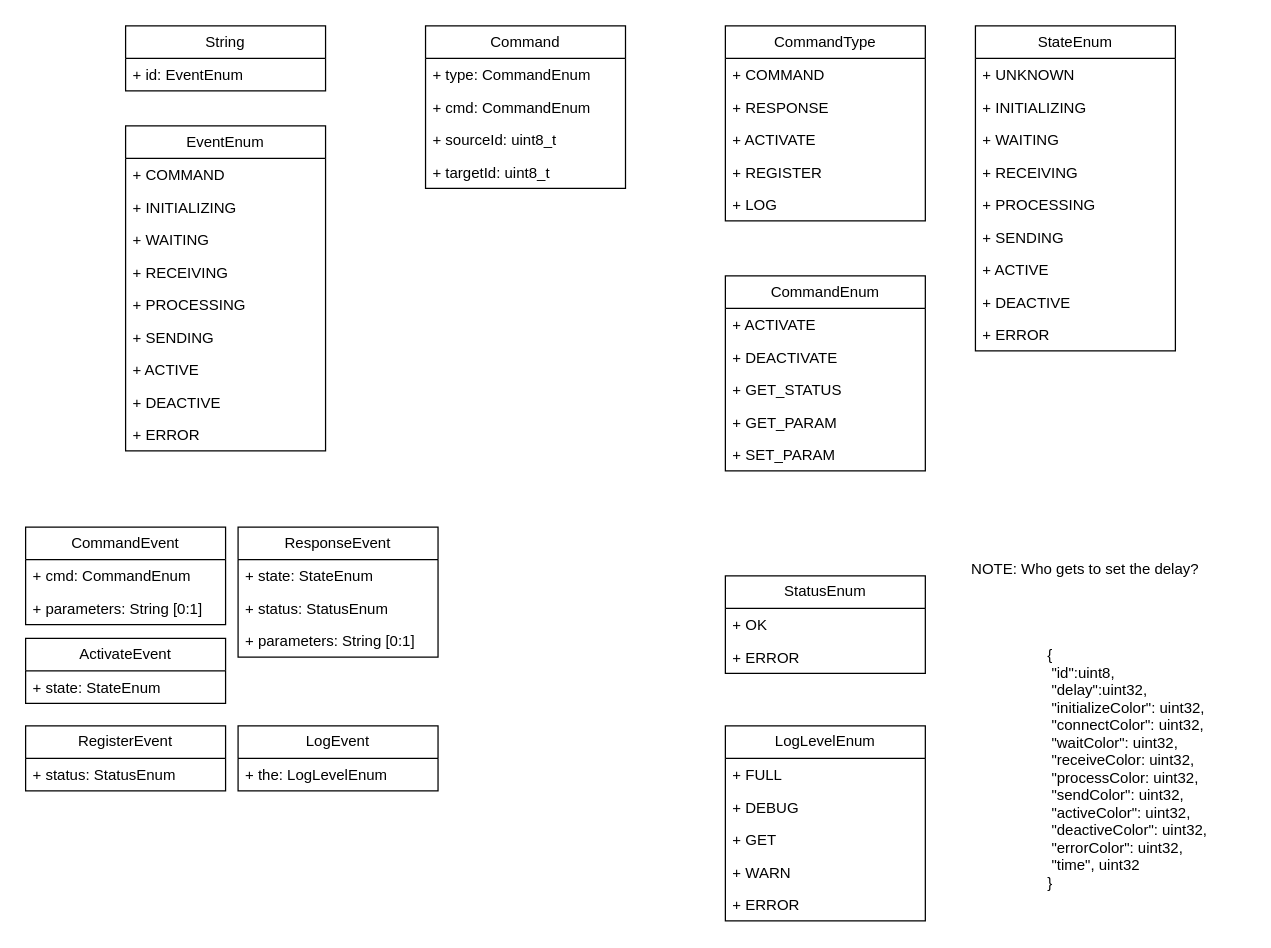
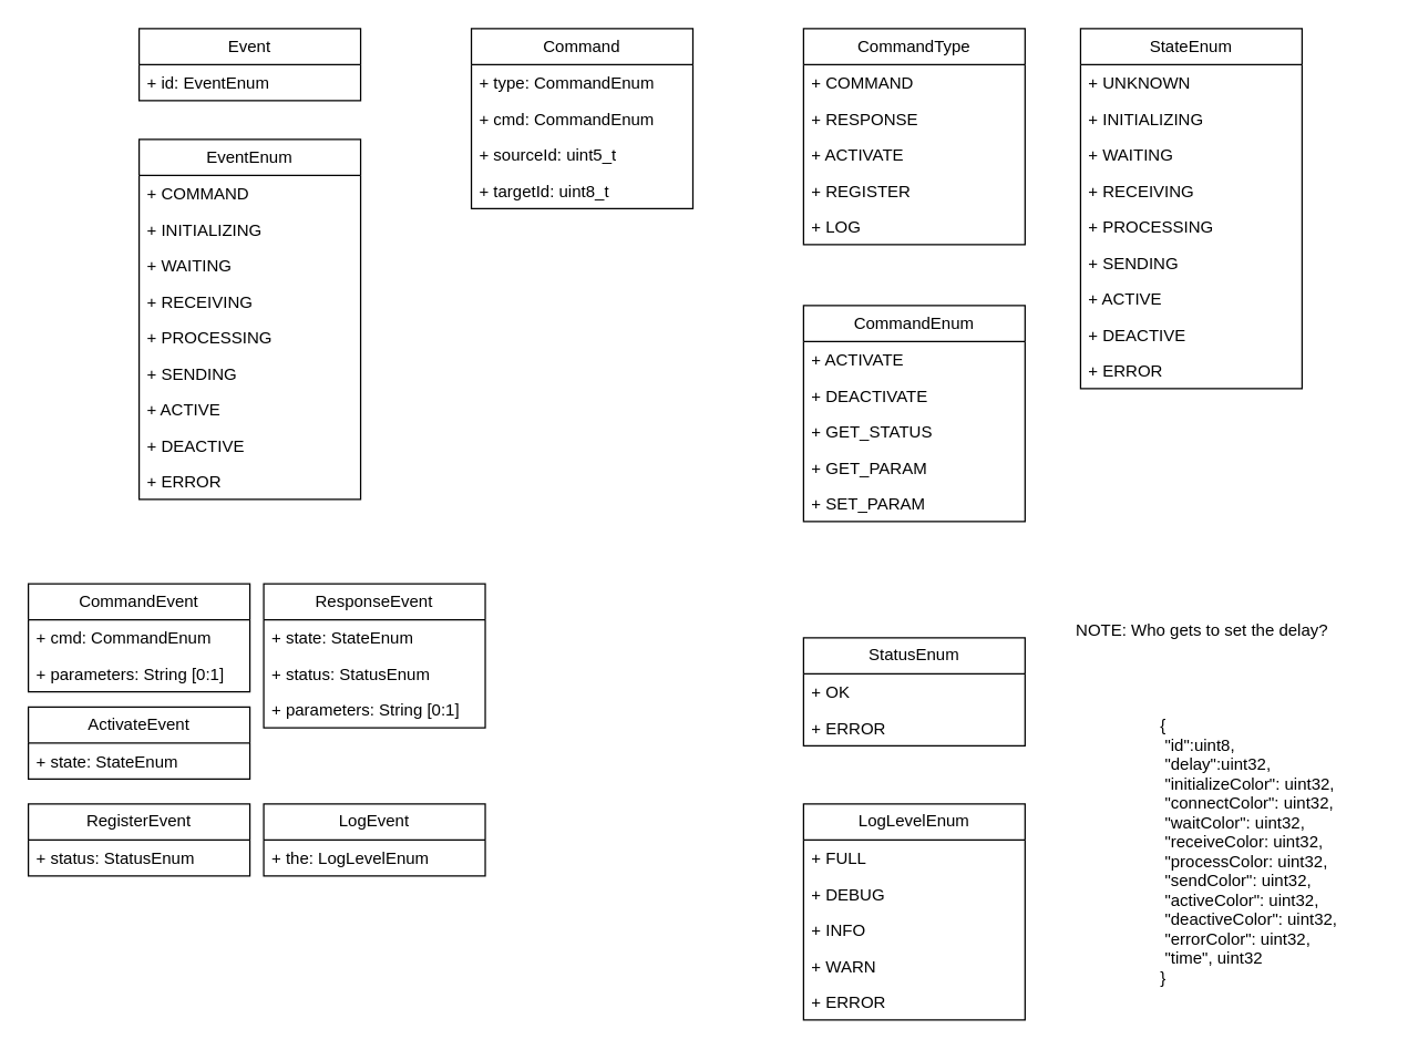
  <mxCell id="0" />
  <mxCell id="1" parent="0" />
- <mxCell id="2" value="String" style="swimlane;fontStyle=0;childLayout=stackLayout;horizontal=1;startSize=26;fillColor=none;horizontalStack=0;resizeParent=1;resizeParentMax=0;resizeLast=0;collapsible=1;marginBottom=0;whiteSpace=wrap;html=1;" parent="1" vertex="1"><mxGeometry x="100" y="20" width="160" height="52" as="geometry" /></mxCell>
+ <mxCell id="2" value="Event" style="swimlane;fontStyle=0;childLayout=stackLayout;horizontal=1;startSize=26;fillColor=none;horizontalStack=0;resizeParent=1;resizeParentMax=0;resizeLast=0;collapsible=1;marginBottom=0;whiteSpace=wrap;html=1;" parent="1" vertex="1"><mxGeometry x="100" y="20" width="160" height="52" as="geometry" /></mxCell>
  <mxCell id="3" value="+ id: EventEnum" style="text;strokeColor=none;fillColor=none;align=left;verticalAlign=top;spacingLeft=4;spacingRight=4;overflow=hidden;rotatable=0;points=[[0,0.5],[1,0.5]];portConstraint=eastwest;whiteSpace=wrap;html=1;" parent="2" vertex="1"><mxGeometry y="26" width="160" height="26" as="geometry" /></mxCell>
  <mxCell id="4" value="CommandEnum" style="swimlane;fontStyle=0;childLayout=stackLayout;horizontal=1;startSize=26;fillColor=none;horizontalStack=0;resizeParent=1;resizeParentMax=0;resizeLast=0;collapsible=1;marginBottom=0;whiteSpace=wrap;html=1;" parent="1" vertex="1"><mxGeometry x="579.91" y="220" width="160" height="156" as="geometry" /></mxCell>
  <mxCell id="5" value="+ ACTIVATE" style="text;strokeColor=none;fillColor=none;align=left;verticalAlign=top;spacingLeft=4;spacingRight=4;overflow=hidden;rotatable=0;points=[[0,0.5],[1,0.5]];portConstraint=eastwest;whiteSpace=wrap;html=1;" parent="4" vertex="1"><mxGeometry y="26" width="160" height="26" as="geometry" /></mxCell>
  <mxCell id="6" value="+ DEACTIVATE" style="text;strokeColor=none;fillColor=none;align=left;verticalAlign=top;spacingLeft=4;spacingRight=4;overflow=hidden;rotatable=0;points=[[0,0.5],[1,0.5]];portConstraint=eastwest;whiteSpace=wrap;html=1;" parent="4" vertex="1"><mxGeometry y="52" width="160" height="26" as="geometry" /></mxCell>
  <mxCell id="7" value="+ GET_STATUS" style="text;strokeColor=none;fillColor=none;align=left;verticalAlign=top;spacingLeft=4;spacingRight=4;overflow=hidden;rotatable=0;points=[[0,0.5],[1,0.5]];portConstraint=eastwest;whiteSpace=wrap;html=1;" parent="4" vertex="1"><mxGeometry y="78" width="160" height="26" as="geometry" /></mxCell>
  <mxCell id="8" value="+ GET_PARAM" style="text;strokeColor=none;fillColor=none;align=left;verticalAlign=top;spacingLeft=4;spacingRight=4;overflow=hidden;rotatable=0;points=[[0,0.5],[1,0.5]];portConstraint=eastwest;whiteSpace=wrap;html=1;" parent="4" vertex="1"><mxGeometry y="104" width="160" height="26" as="geometry" /></mxCell>
  <mxCell id="9" value="+ SET_PARAM" style="text;strokeColor=none;fillColor=none;align=left;verticalAlign=top;spacingLeft=4;spacingRight=4;overflow=hidden;rotatable=0;points=[[0,0.5],[1,0.5]];portConstraint=eastwest;whiteSpace=wrap;html=1;" parent="4" vertex="1"><mxGeometry y="130" width="160" height="26" as="geometry" /></mxCell>
  <mxCell id="10" value="Command" style="swimlane;fontStyle=0;childLayout=stackLayout;horizontal=1;startSize=26;fillColor=none;horizontalStack=0;resizeParent=1;resizeParentMax=0;resizeLast=0;collapsible=1;marginBottom=0;whiteSpace=wrap;html=1;" parent="1" vertex="1"><mxGeometry x="340" y="20" width="160" height="130" as="geometry" /></mxCell>
  <mxCell id="11" value="+ type: CommandEnum" style="text;strokeColor=none;fillColor=none;align=left;verticalAlign=top;spacingLeft=4;spacingRight=4;overflow=hidden;rotatable=0;points=[[0,0.5],[1,0.5]];portConstraint=eastwest;whiteSpace=wrap;html=1;" parent="10" vertex="1"><mxGeometry y="26" width="160" height="26" as="geometry" /></mxCell>
  <mxCell id="12" value="+ cmd: CommandEnum" style="text;strokeColor=none;fillColor=none;align=left;verticalAlign=top;spacingLeft=4;spacingRight=4;overflow=hidden;rotatable=0;points=[[0,0.5],[1,0.5]];portConstraint=eastwest;whiteSpace=wrap;html=1;" vertex="1" parent="10"><mxGeometry y="52" width="160" height="26" as="geometry" /></mxCell>
- <mxCell id="13" value="+ sourceId: uint8_t" style="text;strokeColor=none;fillColor=none;align=left;verticalAlign=top;spacingLeft=4;spacingRight=4;overflow=hidden;rotatable=0;points=[[0,0.5],[1,0.5]];portConstraint=eastwest;whiteSpace=wrap;html=1;" parent="10" vertex="1"><mxGeometry y="78" width="160" height="26" as="geometry" /></mxCell>
+ <mxCell id="13" value="+ sourceId: uint5_t" style="text;strokeColor=none;fillColor=none;align=left;verticalAlign=top;spacingLeft=4;spacingRight=4;overflow=hidden;rotatable=0;points=[[0,0.5],[1,0.5]];portConstraint=eastwest;whiteSpace=wrap;html=1;" parent="10" vertex="1"><mxGeometry y="78" width="160" height="26" as="geometry" /></mxCell>
  <mxCell id="14" value="+ targetId: uint8_t" style="text;strokeColor=none;fillColor=none;align=left;verticalAlign=top;spacingLeft=4;spacingRight=4;overflow=hidden;rotatable=0;points=[[0,0.5],[1,0.5]];portConstraint=eastwest;whiteSpace=wrap;html=1;" parent="10" vertex="1"><mxGeometry y="104" width="160" height="26" as="geometry" /></mxCell>
  <mxCell id="15" value="ResponseEvent" style="swimlane;fontStyle=0;childLayout=stackLayout;horizontal=1;startSize=26;fillColor=none;horizontalStack=0;resizeParent=1;resizeParentMax=0;resizeLast=0;collapsible=1;marginBottom=0;whiteSpace=wrap;html=1;" parent="1" vertex="1"><mxGeometry x="190" y="421" width="160" height="104" as="geometry" /></mxCell>
  <mxCell id="16" value="+ state: StateEnum" style="text;strokeColor=none;fillColor=none;align=left;verticalAlign=top;spacingLeft=4;spacingRight=4;overflow=hidden;rotatable=0;points=[[0,0.5],[1,0.5]];portConstraint=eastwest;whiteSpace=wrap;html=1;" parent="15" vertex="1"><mxGeometry y="26" width="160" height="26" as="geometry" /></mxCell>
  <mxCell id="17" value="+ status: StatusEnum" style="text;strokeColor=none;fillColor=none;align=left;verticalAlign=top;spacingLeft=4;spacingRight=4;overflow=hidden;rotatable=0;points=[[0,0.5],[1,0.5]];portConstraint=eastwest;whiteSpace=wrap;html=1;" parent="15" vertex="1"><mxGeometry y="52" width="160" height="26" as="geometry" /></mxCell>
  <mxCell id="18" value="+ parameters: String [0:1]" style="text;strokeColor=none;fillColor=none;align=left;verticalAlign=top;spacingLeft=4;spacingRight=4;overflow=hidden;rotatable=0;points=[[0,0.5],[1,0.5]];portConstraint=eastwest;whiteSpace=wrap;html=1;" parent="15" vertex="1"><mxGeometry y="78" width="160" height="26" as="geometry" /></mxCell>
  <mxCell id="19" value="StatusEnum" style="swimlane;fontStyle=0;childLayout=stackLayout;horizontal=1;startSize=26;fillColor=none;horizontalStack=0;resizeParent=1;resizeParentMax=0;resizeLast=0;collapsible=1;marginBottom=0;whiteSpace=wrap;html=1;" parent="1" vertex="1"><mxGeometry x="579.91" y="460" width="160" height="78" as="geometry" /></mxCell>
  <mxCell id="20" value="+ OK" style="text;strokeColor=none;fillColor=none;align=left;verticalAlign=top;spacingLeft=4;spacingRight=4;overflow=hidden;rotatable=0;points=[[0,0.5],[1,0.5]];portConstraint=eastwest;whiteSpace=wrap;html=1;" parent="19" vertex="1"><mxGeometry y="26" width="160" height="26" as="geometry" /></mxCell>
  <mxCell id="21" value="+ ERROR" style="text;strokeColor=none;fillColor=none;align=left;verticalAlign=top;spacingLeft=4;spacingRight=4;overflow=hidden;rotatable=0;points=[[0,0.5],[1,0.5]];portConstraint=eastwest;whiteSpace=wrap;html=1;" parent="19" vertex="1"><mxGeometry y="52" width="160" height="26" as="geometry" /></mxCell>
  <mxCell id="22" value="LogEvent" style="swimlane;fontStyle=0;childLayout=stackLayout;horizontal=1;startSize=26;fillColor=none;horizontalStack=0;resizeParent=1;resizeParentMax=0;resizeLast=0;collapsible=1;marginBottom=0;whiteSpace=wrap;html=1;" parent="1" vertex="1"><mxGeometry x="190" y="580" width="160" height="52" as="geometry" /></mxCell>
  <mxCell id="23" value="+ the: LogLevelEnum" style="text;strokeColor=none;fillColor=none;align=left;verticalAlign=top;spacingLeft=4;spacingRight=4;overflow=hidden;rotatable=0;points=[[0,0.5],[1,0.5]];portConstraint=eastwest;whiteSpace=wrap;html=1;" parent="22" vertex="1"><mxGeometry y="26" width="160" height="26" as="geometry" /></mxCell>
  <mxCell id="24" value="RegisterEvent" style="swimlane;fontStyle=0;childLayout=stackLayout;horizontal=1;startSize=26;fillColor=none;horizontalStack=0;resizeParent=1;resizeParentMax=0;resizeLast=0;collapsible=1;marginBottom=0;whiteSpace=wrap;html=1;" parent="1" vertex="1"><mxGeometry x="20" y="580" width="160" height="52" as="geometry" /></mxCell>
  <mxCell id="25" value="+ status: StatusEnum" style="text;strokeColor=none;fillColor=none;align=left;verticalAlign=top;spacingLeft=4;spacingRight=4;overflow=hidden;rotatable=0;points=[[0,0.5],[1,0.5]];portConstraint=eastwest;whiteSpace=wrap;html=1;" parent="24" vertex="1"><mxGeometry y="26" width="160" height="26" as="geometry" /></mxCell>
  <mxCell id="26" value="NOTE: Who gets to set the delay?" style="text;html=1;strokeColor=none;fillColor=none;align=left;verticalAlign=middle;whiteSpace=wrap;rounded=0;" parent="1" vertex="1"><mxGeometry x="775" y="435" width="220" height="40" as="geometry" /></mxCell>
  <mxCell id="27" value="LogLevelEnum" style="swimlane;fontStyle=0;childLayout=stackLayout;horizontal=1;startSize=26;fillColor=none;horizontalStack=0;resizeParent=1;resizeParentMax=0;resizeLast=0;collapsible=1;marginBottom=0;whiteSpace=wrap;html=1;" parent="1" vertex="1"><mxGeometry x="579.91" y="580" width="160" height="156" as="geometry" /></mxCell>
  <mxCell id="28" value="+ FULL" style="text;strokeColor=none;fillColor=none;align=left;verticalAlign=top;spacingLeft=4;spacingRight=4;overflow=hidden;rotatable=0;points=[[0,0.5],[1,0.5]];portConstraint=eastwest;whiteSpace=wrap;html=1;" parent="27" vertex="1"><mxGeometry y="26" width="160" height="26" as="geometry" /></mxCell>
  <mxCell id="29" value="+ DEBUG" style="text;strokeColor=none;fillColor=none;align=left;verticalAlign=top;spacingLeft=4;spacingRight=4;overflow=hidden;rotatable=0;points=[[0,0.5],[1,0.5]];portConstraint=eastwest;whiteSpace=wrap;html=1;" parent="27" vertex="1"><mxGeometry y="52" width="160" height="26" as="geometry" /></mxCell>
- <mxCell id="30" value="+ GET" style="text;strokeColor=none;fillColor=none;align=left;verticalAlign=top;spacingLeft=4;spacingRight=4;overflow=hidden;rotatable=0;points=[[0,0.5],[1,0.5]];portConstraint=eastwest;whiteSpace=wrap;html=1;" parent="27" vertex="1"><mxGeometry y="78" width="160" height="26" as="geometry" /></mxCell>
+ <mxCell id="30" value="+ INFO" style="text;strokeColor=none;fillColor=none;align=left;verticalAlign=top;spacingLeft=4;spacingRight=4;overflow=hidden;rotatable=0;points=[[0,0.5],[1,0.5]];portConstraint=eastwest;whiteSpace=wrap;html=1;" parent="27" vertex="1"><mxGeometry y="78" width="160" height="26" as="geometry" /></mxCell>
  <mxCell id="31" value="+ WARN" style="text;strokeColor=none;fillColor=none;align=left;verticalAlign=top;spacingLeft=4;spacingRight=4;overflow=hidden;rotatable=0;points=[[0,0.5],[1,0.5]];portConstraint=eastwest;whiteSpace=wrap;html=1;" parent="27" vertex="1"><mxGeometry y="104" width="160" height="26" as="geometry" /></mxCell>
  <mxCell id="32" value="+ ERROR" style="text;strokeColor=none;fillColor=none;align=left;verticalAlign=top;spacingLeft=4;spacingRight=4;overflow=hidden;rotatable=0;points=[[0,0.5],[1,0.5]];portConstraint=eastwest;whiteSpace=wrap;html=1;" parent="27" vertex="1"><mxGeometry y="130" width="160" height="26" as="geometry" /></mxCell>
  <mxCell id="33" value="StateEnum" style="swimlane;fontStyle=0;childLayout=stackLayout;horizontal=1;startSize=26;fillColor=none;horizontalStack=0;resizeParent=1;resizeParentMax=0;resizeLast=0;collapsible=1;marginBottom=0;whiteSpace=wrap;html=1;" parent="1" vertex="1"><mxGeometry x="780" y="20" width="160" height="260" as="geometry" /></mxCell>
  <mxCell id="34" value="+ UNKNOWN" style="text;strokeColor=none;fillColor=none;align=left;verticalAlign=top;spacingLeft=4;spacingRight=4;overflow=hidden;rotatable=0;points=[[0,0.5],[1,0.5]];portConstraint=eastwest;whiteSpace=wrap;html=1;" parent="33" vertex="1"><mxGeometry y="26" width="160" height="26" as="geometry" /></mxCell>
  <mxCell id="35" value="+ INITIALIZING" style="text;strokeColor=none;fillColor=none;align=left;verticalAlign=top;spacingLeft=4;spacingRight=4;overflow=hidden;rotatable=0;points=[[0,0.5],[1,0.5]];portConstraint=eastwest;whiteSpace=wrap;html=1;" parent="33" vertex="1"><mxGeometry y="52" width="160" height="26" as="geometry" /></mxCell>
  <mxCell id="36" value="+ WAITING" style="text;strokeColor=none;fillColor=none;align=left;verticalAlign=top;spacingLeft=4;spacingRight=4;overflow=hidden;rotatable=0;points=[[0,0.5],[1,0.5]];portConstraint=eastwest;whiteSpace=wrap;html=1;" parent="33" vertex="1"><mxGeometry y="78" width="160" height="26" as="geometry" /></mxCell>
  <mxCell id="37" value="+ RECEIVING" style="text;strokeColor=none;fillColor=none;align=left;verticalAlign=top;spacingLeft=4;spacingRight=4;overflow=hidden;rotatable=0;points=[[0,0.5],[1,0.5]];portConstraint=eastwest;whiteSpace=wrap;html=1;" parent="33" vertex="1"><mxGeometry y="104" width="160" height="26" as="geometry" /></mxCell>
  <mxCell id="38" value="+ PROCESSING" style="text;strokeColor=none;fillColor=none;align=left;verticalAlign=top;spacingLeft=4;spacingRight=4;overflow=hidden;rotatable=0;points=[[0,0.5],[1,0.5]];portConstraint=eastwest;whiteSpace=wrap;html=1;" parent="33" vertex="1"><mxGeometry y="130" width="160" height="26" as="geometry" /></mxCell>
  <mxCell id="39" value="+ SENDING" style="text;strokeColor=none;fillColor=none;align=left;verticalAlign=top;spacingLeft=4;spacingRight=4;overflow=hidden;rotatable=0;points=[[0,0.5],[1,0.5]];portConstraint=eastwest;whiteSpace=wrap;html=1;" parent="33" vertex="1"><mxGeometry y="156" width="160" height="26" as="geometry" /></mxCell>
  <mxCell id="40" value="+ ACTIVE" style="text;strokeColor=none;fillColor=none;align=left;verticalAlign=top;spacingLeft=4;spacingRight=4;overflow=hidden;rotatable=0;points=[[0,0.5],[1,0.5]];portConstraint=eastwest;whiteSpace=wrap;html=1;" parent="33" vertex="1"><mxGeometry y="182" width="160" height="26" as="geometry" /></mxCell>
  <mxCell id="41" value="+ DEACTIVE" style="text;strokeColor=none;fillColor=none;align=left;verticalAlign=top;spacingLeft=4;spacingRight=4;overflow=hidden;rotatable=0;points=[[0,0.5],[1,0.5]];portConstraint=eastwest;whiteSpace=wrap;html=1;" parent="33" vertex="1"><mxGeometry y="208" width="160" height="26" as="geometry" /></mxCell>
  <mxCell id="42" value="+ ERROR" style="text;strokeColor=none;fillColor=none;align=left;verticalAlign=top;spacingLeft=4;spacingRight=4;overflow=hidden;rotatable=0;points=[[0,0.5],[1,0.5]];portConstraint=eastwest;whiteSpace=wrap;html=1;" parent="33" vertex="1"><mxGeometry y="234" width="160" height="26" as="geometry" /></mxCell>
  <mxCell id="43" value="{&#10; &quot;id&quot;:uint8,&#10; &quot;delay&quot;:uint32,&#10; &quot;initializeColor&quot;: uint32,&#10; &quot;connectColor&quot;: uint32,&#10; &quot;waitColor&quot;: uint32,&#10; &quot;receiveColor: uint32,&#10; &quot;processColor: uint32,&#10; &quot;sendColor&quot;: uint32,&#10; &quot;activeColor&quot;: uint32,&#10; &quot;deactiveColor&quot;: uint32,&#10; &quot;errorColor&quot;: uint32,&#10; &quot;time&quot;, uint32&#10;}" style="text;strokeColor=none;fillColor=none;align=left;verticalAlign=top;rounded=0;labelBorderColor=none;spacingRight=6;spacingLeft=6;" parent="1" vertex="1"><mxGeometry x="830" y="510" width="160" height="220" as="geometry" /></mxCell>
  <mxCell id="44" value="ActivateEvent" style="swimlane;fontStyle=0;childLayout=stackLayout;horizontal=1;startSize=26;fillColor=none;horizontalStack=0;resizeParent=1;resizeParentMax=0;resizeLast=0;collapsible=1;marginBottom=0;whiteSpace=wrap;html=1;" parent="1" vertex="1"><mxGeometry x="20" y="510" width="160" height="52" as="geometry" /></mxCell>
  <mxCell id="45" value="+ state: StateEnum" style="text;strokeColor=none;fillColor=none;align=left;verticalAlign=top;spacingLeft=4;spacingRight=4;overflow=hidden;rotatable=0;points=[[0,0.5],[1,0.5]];portConstraint=eastwest;whiteSpace=wrap;html=1;" parent="44" vertex="1"><mxGeometry y="26" width="160" height="26" as="geometry" /></mxCell>
  <mxCell id="46" value="CommandEvent" style="swimlane;fontStyle=0;childLayout=stackLayout;horizontal=1;startSize=26;fillColor=none;horizontalStack=0;resizeParent=1;resizeParentMax=0;resizeLast=0;collapsible=1;marginBottom=0;whiteSpace=wrap;html=1;" parent="1" vertex="1"><mxGeometry x="20" y="421" width="160" height="78" as="geometry" /></mxCell>
  <mxCell id="47" value="+ cmd: CommandEnum" style="text;strokeColor=none;fillColor=none;align=left;verticalAlign=top;spacingLeft=4;spacingRight=4;overflow=hidden;rotatable=0;points=[[0,0.5],[1,0.5]];portConstraint=eastwest;whiteSpace=wrap;html=1;" parent="46" vertex="1"><mxGeometry y="26" width="160" height="26" as="geometry" /></mxCell>
  <mxCell id="48" value="+ parameters: String [0:1]" style="text;strokeColor=none;fillColor=none;align=left;verticalAlign=top;spacingLeft=4;spacingRight=4;overflow=hidden;rotatable=0;points=[[0,0.5],[1,0.5]];portConstraint=eastwest;whiteSpace=wrap;html=1;" parent="46" vertex="1"><mxGeometry y="52" width="160" height="26" as="geometry" /></mxCell>
  <mxCell id="49" value="CommandType" style="swimlane;fontStyle=0;childLayout=stackLayout;horizontal=1;startSize=26;fillColor=none;horizontalStack=0;resizeParent=1;resizeParentMax=0;resizeLast=0;collapsible=1;marginBottom=0;whiteSpace=wrap;html=1;" vertex="1" parent="1"><mxGeometry x="579.91" y="20" width="160" height="156" as="geometry" /></mxCell>
  <mxCell id="50" value="+ COMMAND" style="text;strokeColor=none;fillColor=none;align=left;verticalAlign=top;spacingLeft=4;spacingRight=4;overflow=hidden;rotatable=0;points=[[0,0.5],[1,0.5]];portConstraint=eastwest;whiteSpace=wrap;html=1;" vertex="1" parent="49"><mxGeometry y="26" width="160" height="26" as="geometry" /></mxCell>
  <mxCell id="51" value="+ RESPONSE" style="text;strokeColor=none;fillColor=none;align=left;verticalAlign=top;spacingLeft=4;spacingRight=4;overflow=hidden;rotatable=0;points=[[0,0.5],[1,0.5]];portConstraint=eastwest;whiteSpace=wrap;html=1;" vertex="1" parent="49"><mxGeometry y="52" width="160" height="26" as="geometry" /></mxCell>
  <mxCell id="52" value="+ ACTIVATE" style="text;strokeColor=none;fillColor=none;align=left;verticalAlign=top;spacingLeft=4;spacingRight=4;overflow=hidden;rotatable=0;points=[[0,0.5],[1,0.5]];portConstraint=eastwest;whiteSpace=wrap;html=1;" vertex="1" parent="49"><mxGeometry y="78" width="160" height="26" as="geometry" /></mxCell>
  <mxCell id="53" value="+ REGISTER" style="text;strokeColor=none;fillColor=none;align=left;verticalAlign=top;spacingLeft=4;spacingRight=4;overflow=hidden;rotatable=0;points=[[0,0.5],[1,0.5]];portConstraint=eastwest;whiteSpace=wrap;html=1;" vertex="1" parent="49"><mxGeometry y="104" width="160" height="26" as="geometry" /></mxCell>
  <mxCell id="54" value="+ LOG" style="text;strokeColor=none;fillColor=none;align=left;verticalAlign=top;spacingLeft=4;spacingRight=4;overflow=hidden;rotatable=0;points=[[0,0.5],[1,0.5]];portConstraint=eastwest;whiteSpace=wrap;html=1;" vertex="1" parent="49"><mxGeometry y="130" width="160" height="26" as="geometry" /></mxCell>
  <mxCell id="55" value="EventEnum" style="swimlane;fontStyle=0;childLayout=stackLayout;horizontal=1;startSize=26;fillColor=none;horizontalStack=0;resizeParent=1;resizeParentMax=0;resizeLast=0;collapsible=1;marginBottom=0;whiteSpace=wrap;html=1;" vertex="1" parent="1"><mxGeometry x="100" y="100" width="160" height="260" as="geometry" /></mxCell>
  <mxCell id="56" value="+ COMMAND" style="text;strokeColor=none;fillColor=none;align=left;verticalAlign=top;spacingLeft=4;spacingRight=4;overflow=hidden;rotatable=0;points=[[0,0.5],[1,0.5]];portConstraint=eastwest;whiteSpace=wrap;html=1;" vertex="1" parent="55"><mxGeometry y="26" width="160" height="26" as="geometry" /></mxCell>
  <mxCell id="57" value="+ INITIALIZING" style="text;strokeColor=none;fillColor=none;align=left;verticalAlign=top;spacingLeft=4;spacingRight=4;overflow=hidden;rotatable=0;points=[[0,0.5],[1,0.5]];portConstraint=eastwest;whiteSpace=wrap;html=1;" vertex="1" parent="55"><mxGeometry y="52" width="160" height="26" as="geometry" /></mxCell>
  <mxCell id="58" value="+ WAITING" style="text;strokeColor=none;fillColor=none;align=left;verticalAlign=top;spacingLeft=4;spacingRight=4;overflow=hidden;rotatable=0;points=[[0,0.5],[1,0.5]];portConstraint=eastwest;whiteSpace=wrap;html=1;" vertex="1" parent="55"><mxGeometry y="78" width="160" height="26" as="geometry" /></mxCell>
  <mxCell id="59" value="+ RECEIVING" style="text;strokeColor=none;fillColor=none;align=left;verticalAlign=top;spacingLeft=4;spacingRight=4;overflow=hidden;rotatable=0;points=[[0,0.5],[1,0.5]];portConstraint=eastwest;whiteSpace=wrap;html=1;" vertex="1" parent="55"><mxGeometry y="104" width="160" height="26" as="geometry" /></mxCell>
  <mxCell id="60" value="+ PROCESSING" style="text;strokeColor=none;fillColor=none;align=left;verticalAlign=top;spacingLeft=4;spacingRight=4;overflow=hidden;rotatable=0;points=[[0,0.5],[1,0.5]];portConstraint=eastwest;whiteSpace=wrap;html=1;" vertex="1" parent="55"><mxGeometry y="130" width="160" height="26" as="geometry" /></mxCell>
  <mxCell id="61" value="+ SENDING" style="text;strokeColor=none;fillColor=none;align=left;verticalAlign=top;spacingLeft=4;spacingRight=4;overflow=hidden;rotatable=0;points=[[0,0.5],[1,0.5]];portConstraint=eastwest;whiteSpace=wrap;html=1;" vertex="1" parent="55"><mxGeometry y="156" width="160" height="26" as="geometry" /></mxCell>
  <mxCell id="62" value="+ ACTIVE" style="text;strokeColor=none;fillColor=none;align=left;verticalAlign=top;spacingLeft=4;spacingRight=4;overflow=hidden;rotatable=0;points=[[0,0.5],[1,0.5]];portConstraint=eastwest;whiteSpace=wrap;html=1;" vertex="1" parent="55"><mxGeometry y="182" width="160" height="26" as="geometry" /></mxCell>
  <mxCell id="63" value="+ DEACTIVE" style="text;strokeColor=none;fillColor=none;align=left;verticalAlign=top;spacingLeft=4;spacingRight=4;overflow=hidden;rotatable=0;points=[[0,0.5],[1,0.5]];portConstraint=eastwest;whiteSpace=wrap;html=1;" vertex="1" parent="55"><mxGeometry y="208" width="160" height="26" as="geometry" /></mxCell>
  <mxCell id="64" value="+ ERROR" style="text;strokeColor=none;fillColor=none;align=left;verticalAlign=top;spacingLeft=4;spacingRight=4;overflow=hidden;rotatable=0;points=[[0,0.5],[1,0.5]];portConstraint=eastwest;whiteSpace=wrap;html=1;" vertex="1" parent="55"><mxGeometry y="234" width="160" height="26" as="geometry" /></mxCell>
